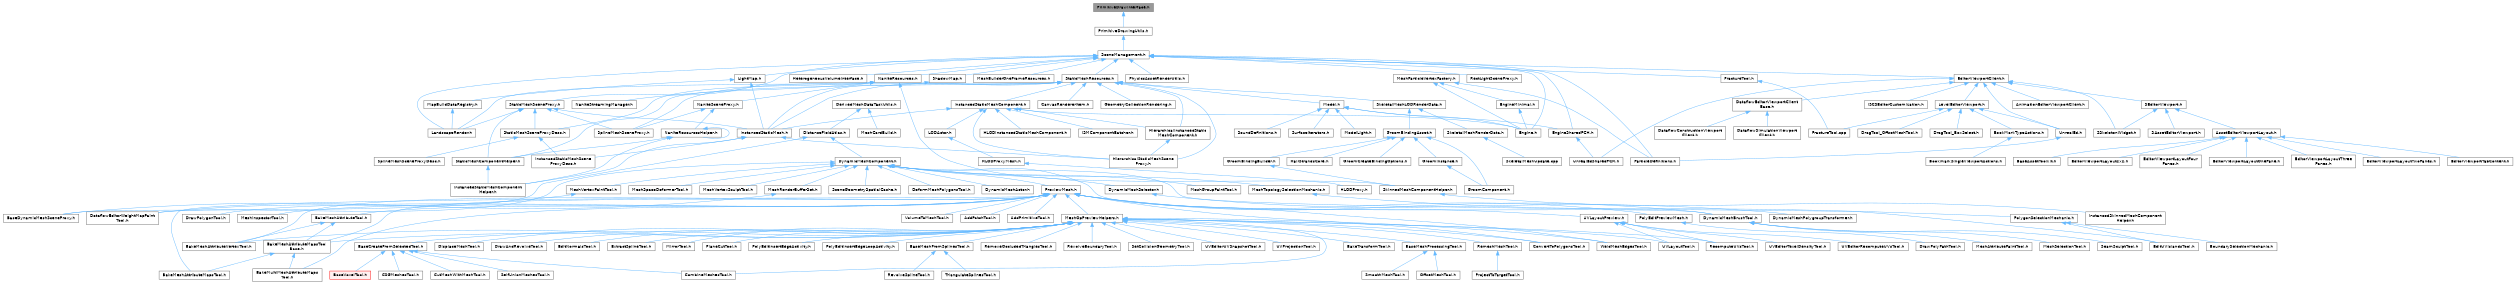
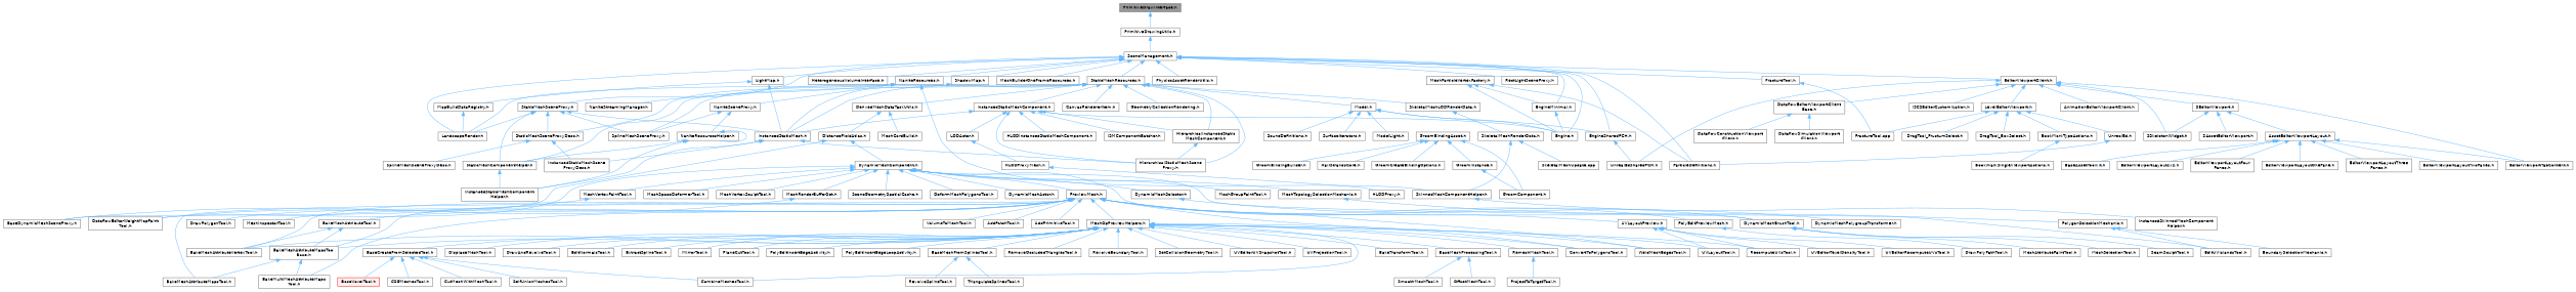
  digraph {
    node [color=grey40 fillcolor=white fontname=Helvetica fontsize=10 shape=box style=filled]
    edge [color=steelblue1 dir=back fontname=Helvetica fontsize=10 labelfontname=Helvetica labelfontsize=10 style=solid]
    n1 [color=gray40 fillcolor=grey60 fontcolor=black height=0.2 label="PrimitiveDrawInterface.h" width=0.4]
    n2 [height=0.2 label="PrimitiveDrawingUtils.h" width=0.4]
    n3 [height=0.2 label="SceneManagement.h" width=0.4]
    n4 [height=0.2 label="EditorViewportClient.h" width=0.4]
    n5 [height=0.2 label="Engine.h" width=0.4]
    n6 [height=0.2 label="EngineMinimal.h" width=0.4]
    n7 [height=0.2 label="EngineSharedPCH.h" width=0.4]
    n8 [height=0.2 label="FractureTool.h" width=0.4]
    n9 [height=0.2 label="HeterogeneousVolumeInterface.h" width=0.4]
    n10 [height=0.2 label="LandscapeRender.h" width=0.4]
    n11 [height=0.2 label="LightMap.h" width=0.4]
    n12 [height=0.2 label="MeshBuilderOneFrameResources.h" width=0.4]
    n13 [height=0.2 label="ParticleDefinitions.h" width=0.4]
    n14 [height=0.2 label="NaniteResources.h" width=0.4]
    n15 [height=0.2 label="PhysicsAssetRenderUtils.h" width=0.4]
    n16 [height=0.2 label="RectLightSceneProxy.h" width=0.4]
    n17 [height=0.2 label="ShadowMap.h" width=0.4]
    n18 [height=0.2 label="StaticMeshResources.h" width=0.4]
    n19 [height=0.2 label="StaticMeshSceneProxy.h" width=0.4]
    n20 [height=0.2 label="AnimationEditorViewportClient.h" width=0.4]
    n21 [height=0.2 label="DataflowEditorViewportClient\lBase.h" width=0.4]
    n22 [height=0.2 label="ISCSEditorCustomization.h" width=0.4]
    n23 [height=0.2 label="LevelEditorViewport.h" width=0.4]
    n24 [height=0.2 label="UnrealEd.h" width=0.4]
    n25 [height=0.2 label="SEditorViewport.h" width=0.4]
    n26 [height=0.2 label="SSkeletonWidget.h" width=0.4]
    n27 [height=0.2 label="UnrealEdSharedPCH.h" width=0.4]
    n28 [height=0.2 label="FractureTool.cpp" width=0.4]
    n29 [height=0.2 label="InstancedStaticMesh.h" width=0.4]
    n30 [height=0.2 label="MapBuildDataRegistry.h" width=0.4]
    n31 [height=0.2 label="MeshParticleVertexFactory.h" width=0.4]
    n32 [height=0.2 label="NaniteSceneProxy.h" width=0.4]
    n33 [height=0.2 label="NaniteStreamingManager.h" width=0.4]
    n34 [height=0.2 label="SkinnedMeshComponentHelper.h" width=0.4]
    n35 [height=0.2 label="StaticMeshSceneProxyDesc.h" width=0.4]
    n36 [height=0.2 label="HierarchicalStaticMeshScene\lProxy.h" width=0.4]
    n37 [height=0.2 label="SplineMeshSceneProxy.h" width=0.4]
    n38 [height=0.2 label="StaticMeshComponentHelper.h" width=0.4]
    n39 [height=0.2 label="CanvasRendererItem.h" width=0.4]
    n40 [height=0.2 label="DerivedMeshDataTaskUtils.h" width=0.4]
    n41 [height=0.2 label="GeometryCollectionRendering.h" width=0.4]
    n42 [height=0.2 label="HierarchicalInstancedStatic\lMeshComponent.h" width=0.4]
    n43 [height=0.2 label="InstancedStaticMeshComponent.h" width=0.4]
    n44 [height=0.2 label="Model.h" width=0.4]
    n45 [height=0.2 label="SkeletalMeshLODRenderData.h" width=0.4]
    n46 [height=0.2 label="DataflowConstructionViewport\lClient.h" width=0.4]
    n47 [height=0.2 label="DataflowSimulationViewport\lClient.h" width=0.4]
    n48 [height=0.2 label="BookMarkTypeActions.h" width=0.4]
    n49 [height=0.2 label="DragTool_BoxSelect.h" width=0.4]
-   n50 [height=0.2 label="DragTool_OffsetMeshTool.h" width=0.4]
+   n50 [height=0.2 label="DragTool_FrustumSelect.h" width=0.4]
    n51 [height=0.2 label="AssetEditorViewportLayout.h" width=0.4]
    n52 [height=0.2 label="SAssetEditorViewport.h" width=0.4]
    n53 [height=0.2 label="BookmarkSingleViewportActions.h" width=0.4]
    n54 [height=0.2 label="BaseAssetToolkit.h" width=0.4]
    n55 [height=0.2 label="EditorViewportLayout2x2.h" width=0.4]
    n56 [height=0.2 label="EditorViewportLayoutFour\lPanes.h" width=0.4]
    n57 [height=0.2 label="EditorViewportLayoutOnePane.h" width=0.4]
    n58 [height=0.2 label="EditorViewportLayoutThree\lPanes.h" width=0.4]
    n59 [height=0.2 label="EditorViewportLayoutTwoPanes.h" width=0.4]
    n60 [height=0.2 label="EditorViewportTabContent.h" width=0.4]
    n61 [height=0.2 label="InstancedStaticMeshComponent\lHelper.h" width=0.4]
    n62 [height=0.2 label="InstancedStaticMeshScene\lProxyDesc.h" width=0.4]
    n63 [height=0.2 label="NaniteResourcesHelper.h" width=0.4]
    n64 [height=0.2 label="InstancedSkinnedMeshComponent\lHelper.h" width=0.4]
    n65 [height=0.2 label="SplineMeshSceneProxyDesc.h" width=0.4]
    n66 [height=0.2 label="DistanceFieldAtlas.h" width=0.4]
    n67 [height=0.2 label="MeshCardBuild.h" width=0.4]
    n68 [height=0.2 label="HLODInstancedStaticMeshComponent.h" width=0.4]
    n69 [height=0.2 label="ISMComponentBatcher.h" width=0.4]
    n70 [height=0.2 label="LODActor.h" width=0.4]
    n71 [height=0.2 label="ModelLight.h" width=0.4]
    n72 [height=0.2 label="SoundDefinitions.h" width=0.4]
    n73 [height=0.2 label="SurfaceIterators.h" width=0.4]
    n74 [height=0.2 label="GroomBindingAsset.h" width=0.4]
    n75 [height=0.2 label="SkeletalMeshRenderData.h" width=0.4]
    n76 [height=0.2 label="BaseDynamicMeshSceneProxy.h" width=0.4]
    n77 [height=0.2 label="DynamicMeshComponent.h" width=0.4]
    n78 [height=0.2 label="DataflowEditorWeightMapPaint\lTool.h" width=0.4]
    n79 [height=0.2 label="DeformMeshPolygonsTool.h" width=0.4]
    n80 [height=0.2 label="DynamicMeshActor.h" width=0.4]
    n81 [height=0.2 label="DynamicMeshBrushTool.h" width=0.4]
    n82 [height=0.2 label="DynamicMeshSelector.h" width=0.4]
    n83 [height=0.2 label="EditUVIslandsTool.h" width=0.4]
    n84 [height=0.2 label="MeshGroupPaintTool.h" width=0.4]
    n85 [height=0.2 label="MeshRenderBufferSet.h" width=0.4]
    n86 [height=0.2 label="MeshSpaceDeformerTool.h" width=0.4]
    n87 [height=0.2 label="MeshTopologySelectionMechanic.h" width=0.4]
    n88 [height=0.2 label="MeshVertexPaintTool.h" width=0.4]
    n89 [height=0.2 label="MeshVertexSculptTool.h" width=0.4]
    n90 [height=0.2 label="PreviewMesh.h" width=0.4]
    n91 [height=0.2 label="SceneGeometrySpatialCache.h" width=0.4]
    n92 [height=0.2 label="MeshAttributePaintTool.h" width=0.4]
    n93 [height=0.2 label="MeshSelectionTool.h" width=0.4]
    n94 [height=0.2 label="SeamSculptTool.h" width=0.4]
    n95 [height=0.2 label="DynamicMeshPolygroupTransformer.h" width=0.4]
    n96 [height=0.2 label="PolygonSelectionMechanic.h" width=0.4]
    n97 [height=0.2 label="AddPatchTool.h" width=0.4]
    n98 [height=0.2 label="AddPrimitiveTool.h" width=0.4]
    n99 [height=0.2 label="BakeMeshAttributeMapsTool.h" width=0.4]
    n100 [height=0.2 label="BakeMeshAttributeMapsTool\lBase.h" width=0.4]
    n101 [height=0.2 label="BakeMultiMeshAttributeMaps\lTool.h" width=0.4]
    n102 [height=0.2 label="BakeMeshAttributeTool.h" width=0.4]
    n103 [height=0.2 label="BakeMeshAttributeVertexTool.h" width=0.4]
    n104 [height=0.2 label="ConvertToPolygonsTool.h" width=0.4]
    n105 [height=0.2 label="DrawPolygonTool.h" width=0.4]
    n106 [height=0.2 label="MeshInspectorTool.h" width=0.4]
    n107 [height=0.2 label="MeshOpPreviewHelpers.h" width=0.4]
    n108 [height=0.2 label="WeldMeshEdgesTool.h" width=0.4]
    n109 [height=0.2 label="PolyEditPreviewMesh.h" width=0.4]
    n110 [height=0.2 label="UVLayoutPreview.h" width=0.4]
    n111 [height=0.2 label="VolumeToMeshTool.h" width=0.4]
    n112 [height=0.2 label="BoundarySelectionMechanic.h" width=0.4]
    n113 [height=0.2 label="BakeTransformTool.h" width=0.4]
    n114 [height=0.2 label="BaseCreateFromSelectedTool.h" width=0.4]
    n115 [height=0.2 label="CombineMeshesTool.h" width=0.4]
    n116 [height=0.2 label="BaseMeshFromSplinesTool.h" width=0.4]
    n117 [height=0.2 label="BaseMeshProcessingTool.h" width=0.4]
    n118 [height=0.2 label="DisplaceMeshTool.h" width=0.4]
    n119 [height=0.2 label="DrawAndRevolveTool.h" width=0.4]
    n120 [height=0.2 label="EditNormalsTool.h" width=0.4]
    n121 [height=0.2 label="ExtractSplineTool.h" width=0.4]
    n122 [height=0.2 label="MirrorTool.h" width=0.4]
    n123 [height=0.2 label="PlaneCutTool.h" width=0.4]
    n124 [height=0.2 label="PolyEditInsertEdgeActivity.h" width=0.4]
    n125 [height=0.2 label="PolyEditInsertEdgeLoopActivity.h" width=0.4]
    n126 [height=0.2 label="RecomputeUVsTool.h" width=0.4]
    n127 [height=0.2 label="RemeshMeshTool.h" width=0.4]
    n128 [height=0.2 label="RemoveOccludedTrianglesTool.h" width=0.4]
    n129 [height=0.2 label="RevolveBoundaryTool.h" width=0.4]
    n130 [height=0.2 label="SetCollisionGeometryTool.h" width=0.4]
    n131 [height=0.2 label="UVEditorUVSnapshotTool.h" width=0.4]
    n132 [height=0.2 label="UVLayoutTool.h" width=0.4]
    n133 [height=0.2 label="UVProjectionTool.h" width=0.4]
    n134 [height=0.2 label="DrawPolyPathTool.h" width=0.4]
    n135 [height=0.2 label="UVEditorRecomputeUVsTool.h" width=0.4]
    n136 [height=0.2 label="UVEditorTexelDensityTool.h" width=0.4]
    n137 [color=red fillcolor="#FFF0F0" height=0.2 label="BaseVoxelTool.h" width=0.4]
    n138 [height=0.2 label="CSGMeshesTool.h" width=0.4]
    n139 [height=0.2 label="CutMeshWithMeshTool.h" width=0.4]
    n140 [height=0.2 label="SelfUnionMeshesTool.h" width=0.4]
    n141 [height=0.2 label="RevolveSplineTool.h" width=0.4]
    n142 [height=0.2 label="TriangulateSplinesTool.h" width=0.4]
    n143 [height=0.2 label="OffsetMeshTool.h" width=0.4]
    n144 [height=0.2 label="SmoothMeshTool.h" width=0.4]
    n145 [height=0.2 label="ProjectToTargetTool.h" width=0.4]
    n146 [height=0.2 label="HLODProxyMesh.h" width=0.4]
    n147 [height=0.2 label="HLODProxy.h" width=0.4]
    n148 [height=0.2 label="GroomBindingBuilder.h" width=0.4]
    n149 [height=0.2 label="GroomComponent.h" width=0.4]
    n150 [height=0.2 label="GroomCreateBindingOptions.h" width=0.4]
    n151 [height=0.2 label="GroomInstance.h" width=0.4]
    n152 [height=0.2 label="HairStrandsCore.h" width=0.4]
    n153 [height=0.2 label="SkeletalMeshUpdate.cpp" width=0.4]
    n1 -> n2
    n2 -> n3
    n3 -> n4
    n3 -> n5
+   n3 -> n6
    n3 -> n7
    n3 -> n8
    n3 -> n9
    n3 -> n10
    n3 -> n11
    n3 -> n12
    n3 -> n13
    n3 -> n14
    n3 -> n15
    n3 -> n16
    n3 -> n17
    n3 -> n18
    n3 -> n19
    n4 -> n20
    n4 -> n21
    n4 -> n22
    n4 -> n23
-   n4 -> n24
+   n4 -> n60
    n4 -> n25
    n4 -> n26
    n4 -> n27
    n6 -> n5
    n7 -> n27
    n8 -> n28
    n11 -> n29
    n11 -> n30
    n14 -> n32
    n14 -> n33
    n14 -> n34
    n14 -> n35
    n17 -> n29
    n18 -> n10
    n18 -> n29
    n18 -> n36
    n18 -> n37
    n18 -> n38
    n18 -> n39
+   n18 -> n40
    n18 -> n41
    n18 -> n42
    n18 -> n43
    n18 -> n44
    n18 -> n45
    n19 -> n10
    n19 -> n29
    n19 -> n35
    n19 -> n37
    n19 -> n38
    n21 -> n46
    n21 -> n47
    n23 -> n24
    n23 -> n28
    n23 -> n48
    n23 -> n49
    n23 -> n50
    n24 -> n13
    n25 -> n26
    n25 -> n51
    n25 -> n52
    n29 -> n36
    n29 -> n61
    n29 -> n62
    n30 -> n10
    n31 -> n5
    n31 -> n6
    n31 -> n13
    n32 -> n37
    n32 -> n63
    n34 -> n64
    n35 -> n62
    n35 -> n65
    n38 -> n61
    n40 -> n66
    n40 -> n67
    n42 -> n36
    n43 -> n5
    n43 -> n29
    n43 -> n36
    n43 -> n42
    n43 -> n68
    n43 -> n69
    n43 -> n70
    n44 -> n5
    n44 -> n7
    n44 -> n71
    n44 -> n72
    n44 -> n73
-   n45 -> n74
    n45 -> n75
    n48 -> n53
    n51 -> n54
    n51 -> n55
    n51 -> n56
    n51 -> n57
    n51 -> n58
    n51 -> n59
    n51 -> n60
    n63 -> n38
    n63 -> n61
    n63 -> n63
    n66 -> n76
    n66 -> n77
    n70 -> n146
    n74 -> n148
    n74 -> n149
    n74 -> n150
    n74 -> n151
    n74 -> n152
-   n148 -> n34
+   n75 -> n34
    n75 -> n153
    n77 -> n78
    n77 -> n79
    n77 -> n80
    n77 -> n81
    n77 -> n82
    n77 -> n83
    n77 -> n84
    n77 -> n85
    n77 -> n86
    n77 -> n87
    n77 -> n88
    n77 -> n89
    n77 -> n90
    n77 -> n91
    n81 -> n92
    n81 -> n93
    n81 -> n94
    n82 -> n95
    n85 -> n76
    n87 -> n96
    n88 -> n78
    n90 -> n81
    n90 -> n97
    n90 -> n98
    n90 -> n99
    n90 -> n100
    n90 -> n101
    n90 -> n102
    n90 -> n103
    n90 -> n104
    n90 -> n105
    n90 -> n106
    n90 -> n107
    n90 -> n108
    n90 -> n109
    n90 -> n110
    n90 -> n111
    n96 -> n83
    n96 -> n112
    n100 -> n99
    n100 -> n101
    n102 -> n100
    n102 -> n103
    n107 -> n100
    n107 -> n103
    n107 -> n104
    n107 -> n108
    n107 -> n113
    n107 -> n114
    n107 -> n115
    n107 -> n116
    n107 -> n117
    n107 -> n118
    n107 -> n119
    n107 -> n120
    n107 -> n121
    n107 -> n122
    n107 -> n123
    n107 -> n124
    n107 -> n125
    n107 -> n126
    n107 -> n127
    n107 -> n128
    n107 -> n129
    n107 -> n130
    n107 -> n131
    n107 -> n132
    n107 -> n133
    n109 -> n134
    n110 -> n126
    n110 -> n132
    n110 -> n135
    n110 -> n136
    n114 -> n115
    n114 -> n137
    n114 -> n138
    n114 -> n139
    n114 -> n140
    n116 -> n141
    n116 -> n142
    n117 -> n143
    n117 -> n144
    n127 -> n145
    n146 -> n147
    n151 -> n149
  }
